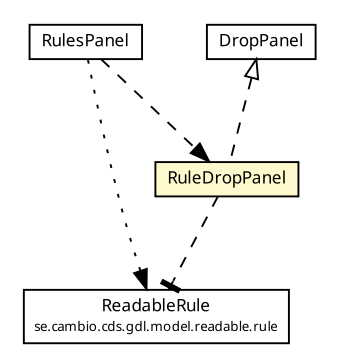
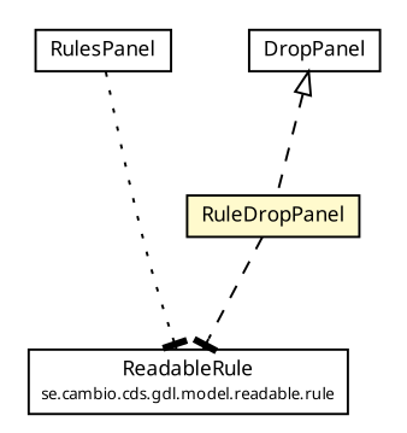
  digraph {
    fontname="Roboto Mono"
    nodesep=0.25
    ranksep=0.5
    node [fontcolor=black fontname="Roboto Mono" fontsize=9.0 shape=plaintext]
    edge [arrowhead=tee color=black fontcolor=black fontname="Roboto Mono" fontsize=10.0 headport=p labelfontname="Trebuchet MS" labelfontsize=10 style=dashed tailport=p]
    n1 [label=<<table title="se.cambio.cds.gdl.model.readable.rule.ReadableRule" border="0" cellborder="1" cellspacing="0" cellpadding="2" port="p" href="../../../model/readable/rule/ReadableRule.html"> 		<tr><td><table border="0" cellspacing="0" cellpadding="1"> <tr><td align="center" balign="center"><font face="Trebuchet MS"> ReadableRule </font></td></tr> <tr><td align="center" balign="center"><font face="Trebuchet MS" point-size="7.0"> se.cambio.cds.gdl.model.readable.rule </font></td></tr> 		</table></td></tr> 		</table>>]
    n2 [label=<<table title="se.cambio.cds.gdl.editor.view.panels.RulesPanel" border="0" cellborder="1" cellspacing="0" cellpadding="2" port="p" href="./RulesPanel.html"> 		<tr><td><table border="0" cellspacing="0" cellpadding="1"> <tr><td align="center" balign="center"><font face="Trebuchet MS"> RulesPanel </font></td></tr> 		</table></td></tr> 		</table>>]
    n3 [label=<<table title="se.cambio.cds.gdl.editor.view.panels.RuleDropPanel" border="0" cellborder="1" cellspacing="0" cellpadding="2" port="p" bgcolor="lemonChiffon" href="./RuleDropPanel.html"> 		<tr><td><table border="0" cellspacing="0" cellpadding="1"> <tr><td align="center" balign="center"><font face="Trebuchet MS"> RuleDropPanel </font></td></tr> 		</table></td></tr> 		</table>>]
    n4 [label=<<table title="se.cambio.cds.gdl.editor.view.panels.DropPanel" border="0" cellborder="1" cellspacing="0" cellpadding="2" port="p" href="./DropPanel.html"> 		<tr><td><table border="0" cellspacing="0" cellpadding="1"> <tr><td align="center" balign="center"><font face="Trebuchet MS"> DropPanel </font></td></tr> 		</table></td></tr> 		</table>>]
-   n2 -> n1 [arrowhead=normal style=dotted]
-   n2 -> n3 [arrowhead=normal]
+   n2 -> n1 [style=dotted]
    n3 -> n1
    n4 -> n3 [arrowtail=empty dir=back fontsize=10 arrowhead="" color="" fontcolor=""]
  }
